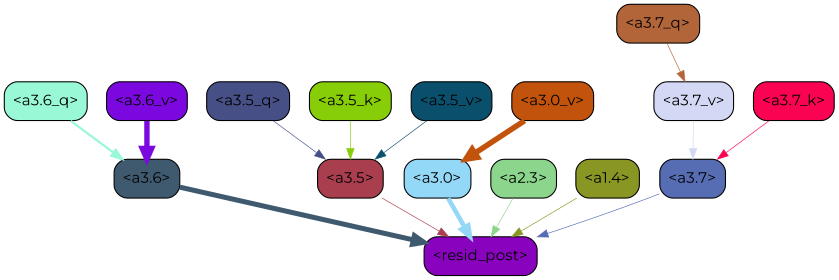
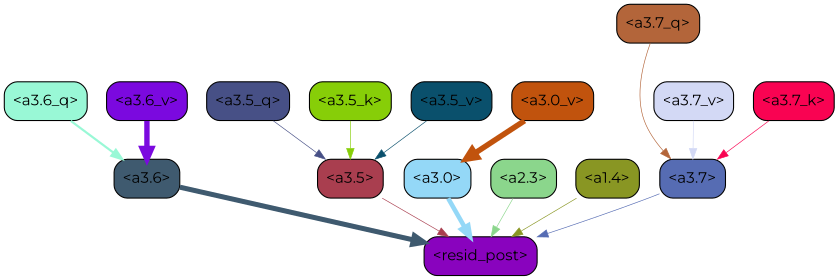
  strict digraph {
    fontname=Montserrat
    splines=true
    node [color=black fontname=Montserrat shape=box style="filled, rounded"]
    edge [fontname=Montserrat penwidth=0.6]
    "<a3.7>" [fillcolor="#566cb3"]
    "<resid_post>" [fillcolor="#8903be"]
    "<a3.6>" [fillcolor="#3f5a6f"]
    "<a3.5>" [fillcolor="#a93e4f"]
    "<a3.0>" [fillcolor="#94d8f7"]
    "<a2.3>" [fillcolor="#8bd68c"]
    "<a1.4>" [fillcolor="#899623"]
    "<a3.7_q>" [fillcolor="#b3653a"]
    "<a3.6_q>" [fillcolor="#99f8d6"]
    "<a3.5_q>" [fillcolor="#475086"]
    "<a3.7_k>" [fillcolor="#f90352"]
    "<a3.5_k>" [fillcolor="#87ce08"]
    "<a3.7_v>" [fillcolor="#d3d9f5"]
    "<a3.6_v>" [fillcolor="#7b09df"]
    "<a3.5_v>" [fillcolor="#0a506c"]
    "<a3.0_v>" [fillcolor="#c1530d"]
    "<a3.7>" -> "<resid_post>" [color="#566cb3"]
    "<a3.6>" -> "<resid_post>" [color="#3f5a6f" penwidth=4.670643210411072]
    "<a3.5>" -> "<resid_post>" [color="#a93e4f"]
    "<a3.0>" -> "<resid_post>" [color="#94d8f7" penwidth=4.246885180473328]
    "<a2.3>" -> "<resid_post>" [color="#8bd68c"]
    "<a1.4>" -> "<resid_post>" [color="#899623"]
-   "<a3.7_q>" -> "<a3.7_v>" [color="#b3653a"]
+   "<a3.7_q>" -> "<a3.7>" [color="#b3653a"]
    "<a3.6_q>" -> "<a3.6>" [color="#99f8d6" penwidth=2.03758105635643]
    "<a3.5_q>" -> "<a3.5>" [color="#475086"]
    "<a3.7_k>" -> "<a3.7>" [color="#f90352"]
    "<a3.5_k>" -> "<a3.5>" [color="#87ce08"]
    "<a3.7_v>" -> "<a3.7>" [color="#d3d9f5"]
    "<a3.6_v>" -> "<a3.6>" [color="#7b09df" penwidth=5.002329230308533]
    "<a3.5_v>" -> "<a3.5>" [color="#0a506c"]
    "<a3.0_v>" -> "<a3.0>" [color="#c1530d" penwidth=5.188832879066467]
  }
